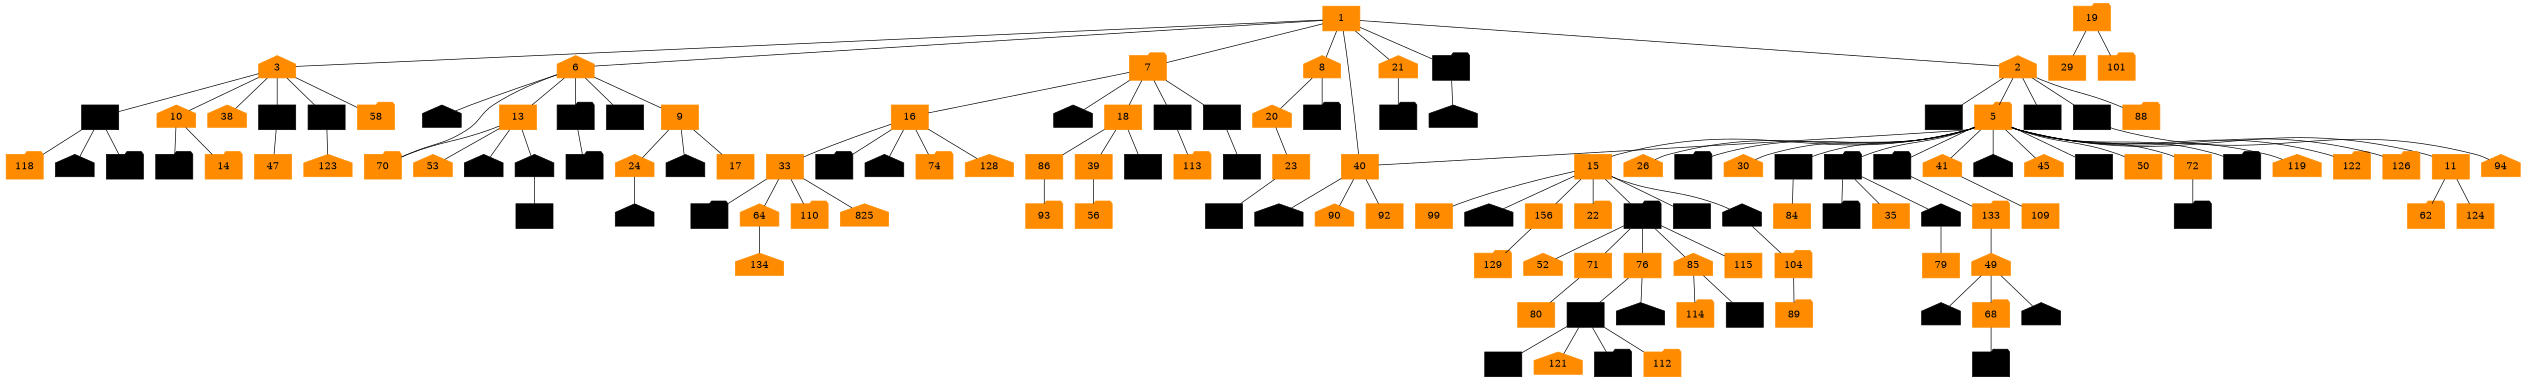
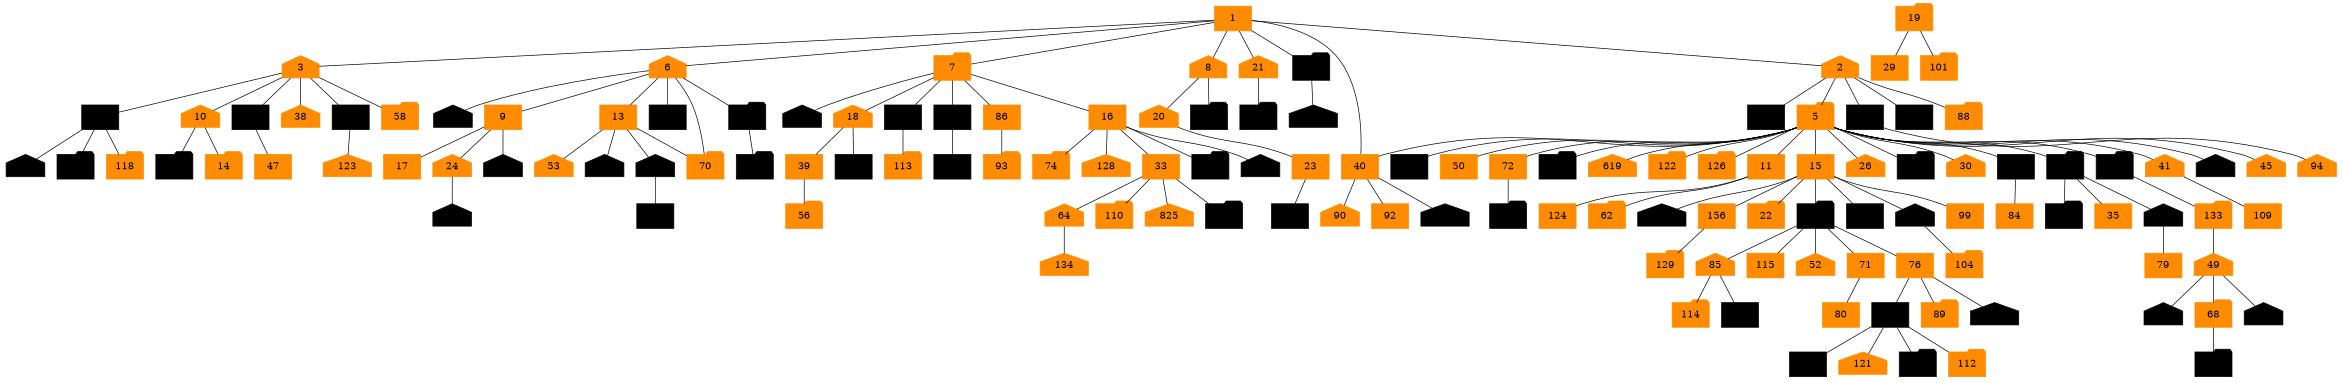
  graph {
    node [color=darkorange shape=box style=filled]
    2 [shape=house]
    1
    3 [shape=house]
    6 [shape=house]
    7 [shape=folder]
    8 [shape=house]
    21 [shape=house]
    40
    75 [color=black shape=folder]
    5 [shape=folder]
    12 [color=black]
    54 [color=black]
    88 [shape=folder]
    127 [color=black]
    4 [color=black]
    10 [shape=house]
    38 [shape=house]
    42 [color=black]
    58 [shape=folder]
    83 [color=black]
    9
    13
    36 [color=black]
    61 [color=black shape=folder]
    87 [color=black shape=house]
    70 [shape=folder]
    16
-   18
+   18 [shape=house]
    34 [color=black]
    44 [color=black]
    86
    96 [color=black shape=house]
    20 [shape=house]
    82 [color=black shape=folder]
    108 [color=black shape=folder]
    90 [shape=house]
    92
    111 [color=black shape=house]
    131 [color=black shape=house]
    11
    15
    26 [shape=house]
    28 [color=black shape=folder]
    30 [shape=house]
    31 [color=black]
    32 [color=black shape=folder]
    37 [color=black shape=folder]
    41 [shape=house]
    43 [color=black shape=house]
    45 [shape=house]
    46 [color=black]
    50
    72
    81 [color=black shape=folder]
-   119 [shape=house]
+   119 [shape=house label=619]
    122 [shape=folder]
    126 [shape=folder]
    94 [shape=house]
    51 [color=black shape=house]
    55 [color=black shape=folder]
    118 [shape=folder]
    14 [shape=folder]
    69 [color=black shape=folder]
    47
    123 [shape=house]
    62 [shape=folder]
    124
    22 [shape=folder]
    48 [color=black shape=folder]
    57 [color=black]
    67 [color=black shape=house]
    99
    102 [color=black shape=house]
    n74 [label=156]
    84
    35
    78 [color=black shape=house]
    130 [color=black shape=folder]
    133 [shape=folder]
    109
    49 [shape=house]
    65 [color=black shape=house]
    68 [shape=folder]
    97 [color=black shape=house]
    105 [color=black shape=folder]
    17
    24 [shape=house]
    27 [color=black shape=house]
    53 [shape=house]
    63 [color=black shape=house]
    98 [color=black shape=house]
    19 [shape=folder]
    29
    101 [shape=folder]
    103 [color=black shape=folder]
    33
    60 [color=black shape=folder]
    73 [color=black shape=house]
    74 [shape=folder]
    128 [shape=house]
    39
    132 [color=black]
    113 [shape=folder]
    95 [color=black]
    93 [shape=folder]
    23
    25 [color=black shape=house]
    107 [color=black]
    52 [shape=house]
    71
    76
    85 [shape=house]
    115
    104 [shape=folder]
    129 [shape=folder]
    59 [color=black shape=folder]
    64 [shape=house]
    110 [shape=folder]
    n119 [label=825 shape=house]
    56 [shape=folder]
    66 [color=black]
    79
    134 [shape=house]
    80
    77 [color=black]
    89 [shape=folder]
    100 [color=black shape=house]
    114 [shape=folder]
    120 [color=black]
    117 [color=black shape=folder]
    91 [color=black shape=folder]
    112 [shape=folder]
    116 [color=black]
    121 [shape=house]
    2 -- 5
    2 -- 12
    2 -- 54
    2 -- 88
    2 -- 127
    1 -- 2
    1 -- 3
    1 -- 6
    1 -- 7
    1 -- 8
    1 -- 21
    1 -- 40
    1 -- 75
    3 -- 4
    3 -- 10
    3 -- 38
    3 -- 42
    3 -- 58
    3 -- 83
    6 -- 9
    6 -- 13
    6 -- 36
    6 -- 61
    6 -- 87
    6 -- 70
    7 -- 16
    7 -- 18
    7 -- 34
    7 -- 44
-   18 -- 86
+   7 -- 86
    7 -- 96
    8 -- 20
    8 -- 82
    21 -- 108
    40 -- 90
    40 -- 92
    40 -- 111
    75 -- 131
    5 -- 40
    5 -- 11
    5 -- 15
    5 -- 26
    5 -- 28
    5 -- 30
    5 -- 31
    5 -- 32
    5 -- 37
    5 -- 41
    5 -- 43
    5 -- 45
    5 -- 46
    5 -- 50
    5 -- 72
    5 -- 81
    5 -- 119
    5 -- 122
    5 -- 126
    54 -- 94
    4 -- 51
    4 -- 55
    4 -- 118
    10 -- 14
    10 -- 69
    42 -- 47
    83 -- 123
    9 -- 17
    9 -- 24
    9 -- 27
    13 -- 70
    13 -- 53
    13 -- 63
    13 -- 98
    61 -- 103
    16 -- 33
    16 -- 60
    16 -- 73
    16 -- 74
    16 -- 128
    18 -- 39
    18 -- 132
    34 -- 113
    44 -- 95
    86 -- 93
    20 -- 23
    11 -- 62
    11 -- 124
    15 -- 22
    15 -- 48
    15 -- 57
    15 -- 67
    15 -- 99
    15 -- 102
    15 -- n74
    31 -- 84
    32 -- 35
    32 -- 78
    32 -- 130
    37 -- 133
    41 -- 109
    72 -- 105
    48 -- 52
    48 -- 71
    48 -- 76
    48 -- 85
    48 -- 115
    67 -- 104
    n74 -- 129
    78 -- 79
    133 -- 49
    49 -- 65
    49 -- 68
    49 -- 97
    68 -- 117
    24 -- 25
    98 -- 107
    19 -- 29
    19 -- 101
    33 -- 59
    33 -- 64
    33 -- 110
    33 -- n119
    39 -- 56
    23 -- 66
    71 -- 80
    76 -- 77
-   104 -- 89
+   76 -- 89
    76 -- 100
    85 -- 114
    85 -- 120
    64 -- 134
    77 -- 91
    77 -- 112
    77 -- 116
    77 -- 121
  }
